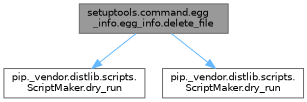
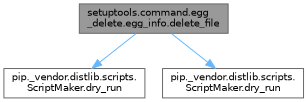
  digraph {
    rankdir=TB
    node [color=grey40 fillcolor=white fontname=Helvetica fontsize=10 shape=box style=filled]
    edge [color=steelblue1 fontname=Helvetica fontsize=10 labelfontname=Helvetica labelfontsize=10 style=solid]
-   n1 [color=gray40 fillcolor=grey60 fontcolor=black height=0.2 label="setuptools.command.egg\l_info.egg_info.delete_file" width=0.4]
+   n1 [color=gray40 fillcolor=grey60 fontcolor=black height=0.2 label="setuptools.command.egg\l_delete.egg_info.delete_file" width=0.4]
    n2 [height=0.2 label="pip._vendor.distlib.scripts.\lScriptMaker.dry_run" width=0.4]
    n3 [height=0.2 label="pip._vendor.distlib.scripts.\lScriptMaker.dry_run" width=0.4]
    n1 -> n2
    n1 -> n3
  }
